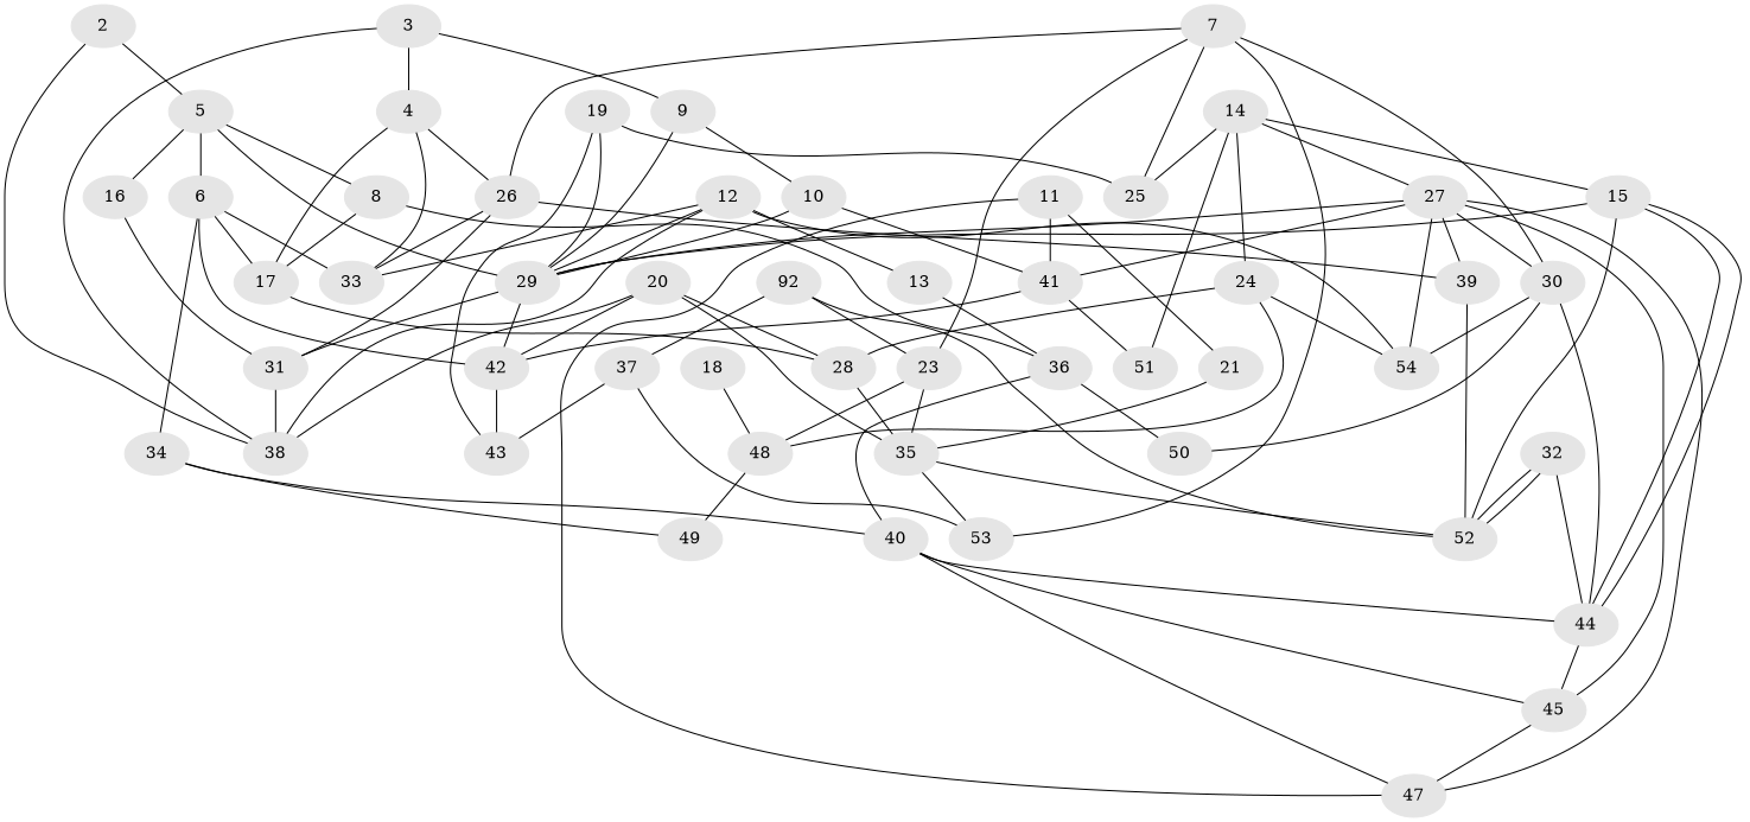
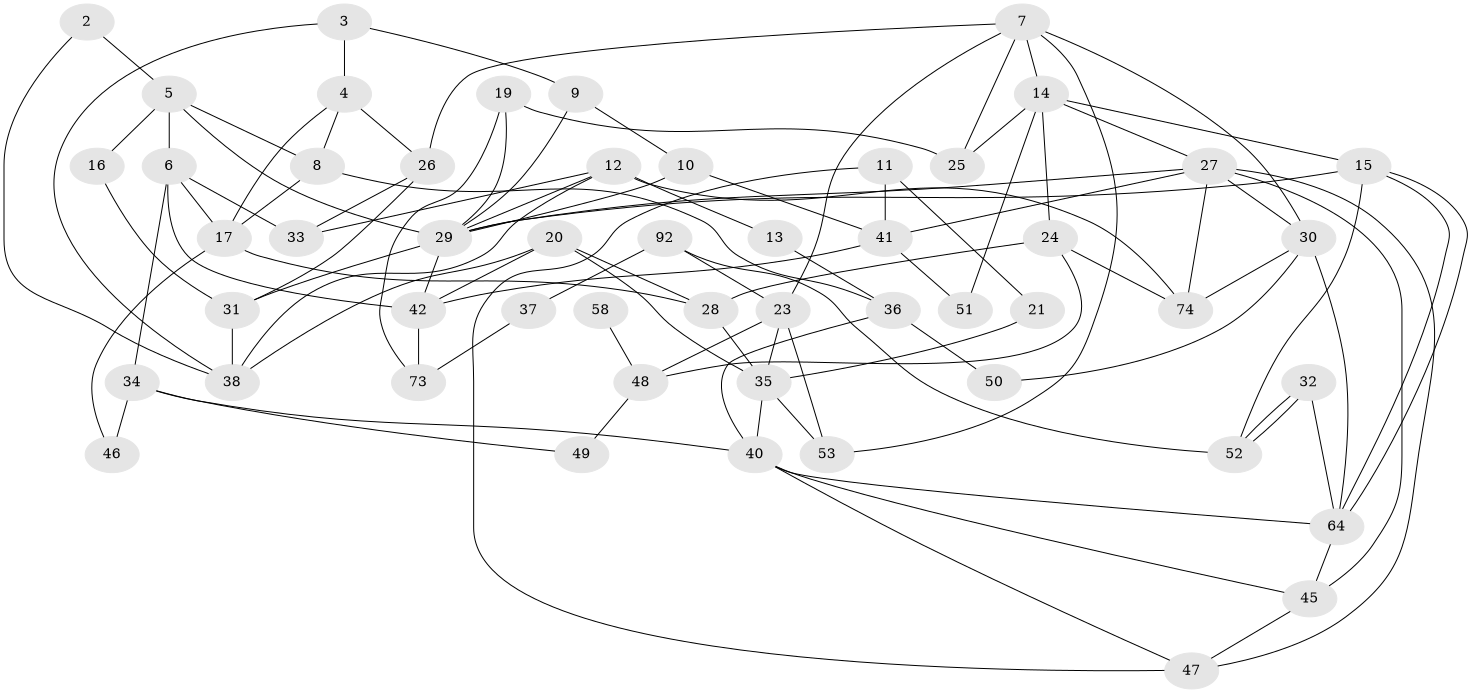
  graph {
    node [color=gray90 style=filled]
    13
    36
    2
    5
    38
    8
    6
    16
    29
    3
    4
    9
    17
    26
    10
-   18
+   18 [label=58]
    48
    28
+   46
    33
    31
-   39
    34
    42
    40
    49
-   43
+   43 [label=73]
    7
    14
    23
    25
    30
    53
    15
    24
    51
    27
    35
    50
-   54
-   44
+   54 [label=74]
+   44 [label=64]
    41
    11
    21
    47
    12
    52
    45
    19
    20
    n51 [label=92]
    37
    32
    13 -- 36
    36 -- 40
    36 -- 50
    2 -- 5
    2 -- 38
    5 -- 8
    5 -- 6
    5 -- 16
    5 -- 29
    8 -- 36
    8 -- 17
    6 -- 17
    6 -- 33
    6 -- 34
    6 -- 42
    16 -- 31
    29 -- 31
    29 -- 42
    3 -- 38
    3 -- 4
    3 -- 9
-   4 -- 33
+   4 -- 8
    4 -- 17
    4 -- 26
    9 -- 29
    9 -- 10
    17 -- 28
+   17 -- 46
    26 -- 33
    26 -- 31
-   26 -- 39
    10 -- 29
    10 -- 41
    18 -- 48
    48 -- 49
    28 -- 35
    31 -- 38
-   39 -- 52
+   34 -- 46
    34 -- 40
    34 -- 49
    42 -- 43
    40 -- 44
    40 -- 47
    40 -- 45
    7 -- 26
+   7 -- 14
    7 -- 23
    7 -- 25
    7 -- 30
    7 -- 53
    14 -- 25
    14 -- 15
    14 -- 24
    14 -- 51
    14 -- 27
    23 -- 48
    23 -- 35
    30 -- 50
    30 -- 54
    30 -- 44
    15 -- 29
    15 -- 44
    15 -- 44
    15 -- 52
    24 -- 48
    24 -- 28
    24 -- 54
    27 -- 29
-   27 -- 39
    27 -- 30
    27 -- 54
    27 -- 41
    27 -- 47
    27 -- 45
-   35 -- 52
+   35 -- 40
    35 -- 53
    44 -- 45
    41 -- 42
    41 -- 51
    11 -- 41
    11 -- 21
    11 -- 47
    21 -- 35
    12 -- 13
    12 -- 38
    12 -- 29
    12 -- 33
    12 -- 54
    45 -- 47
    19 -- 29
    19 -- 43
    19 -- 25
    20 -- 38
    20 -- 28
    20 -- 42
    20 -- 35
    n51 -- 23
    n51 -- 52
    n51 -- 37
    37 -- 43
-   37 -- 53
+   23 -- 53
    32 -- 44
    32 -- 52
    32 -- 52
  }
